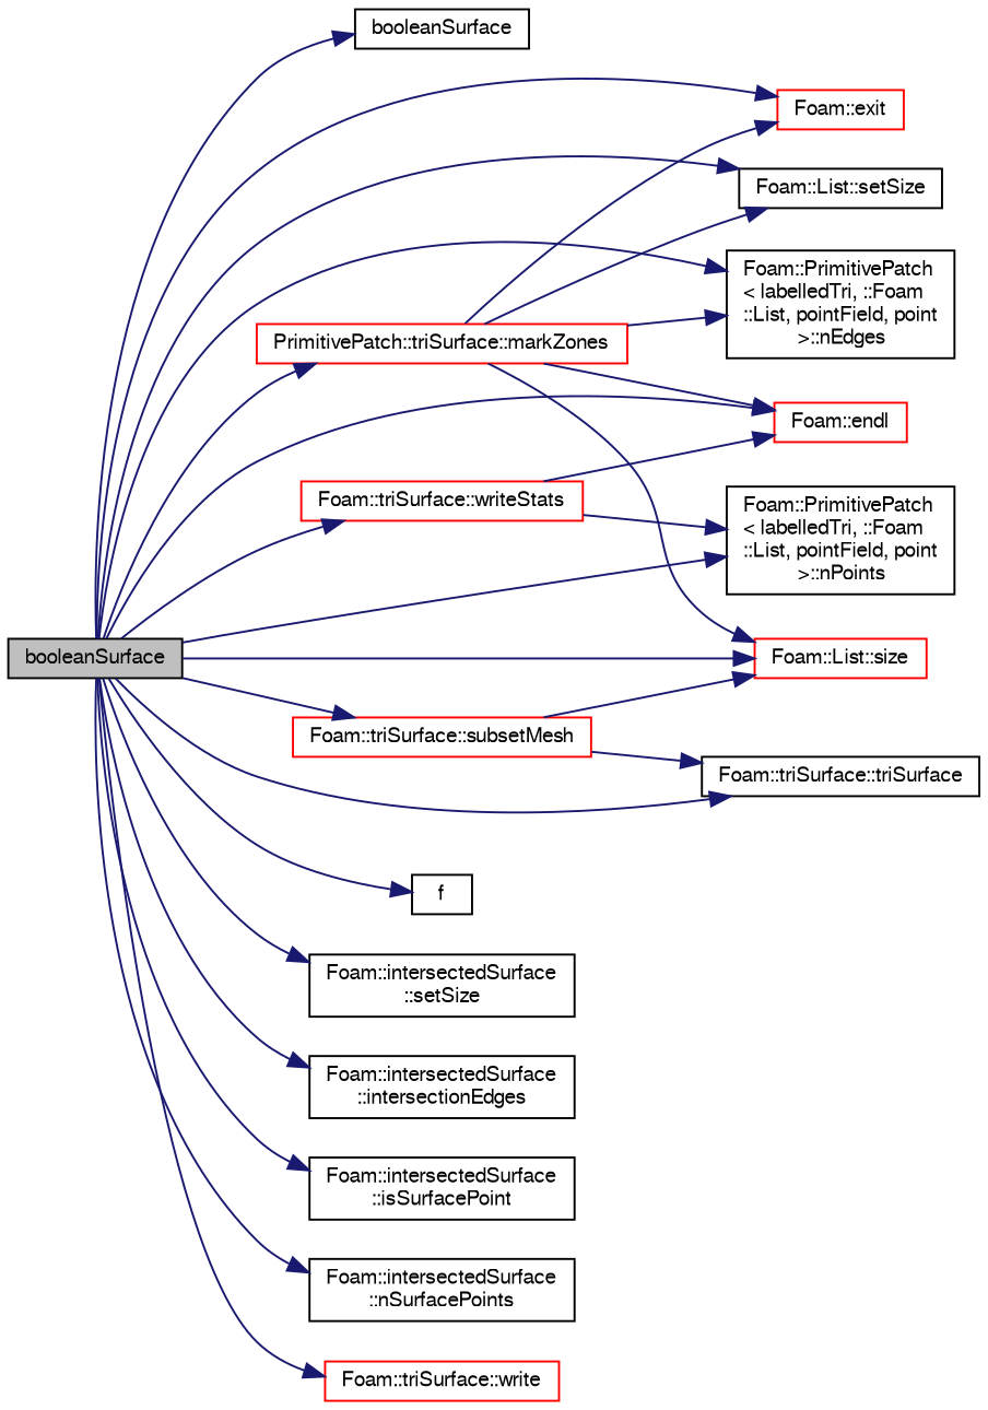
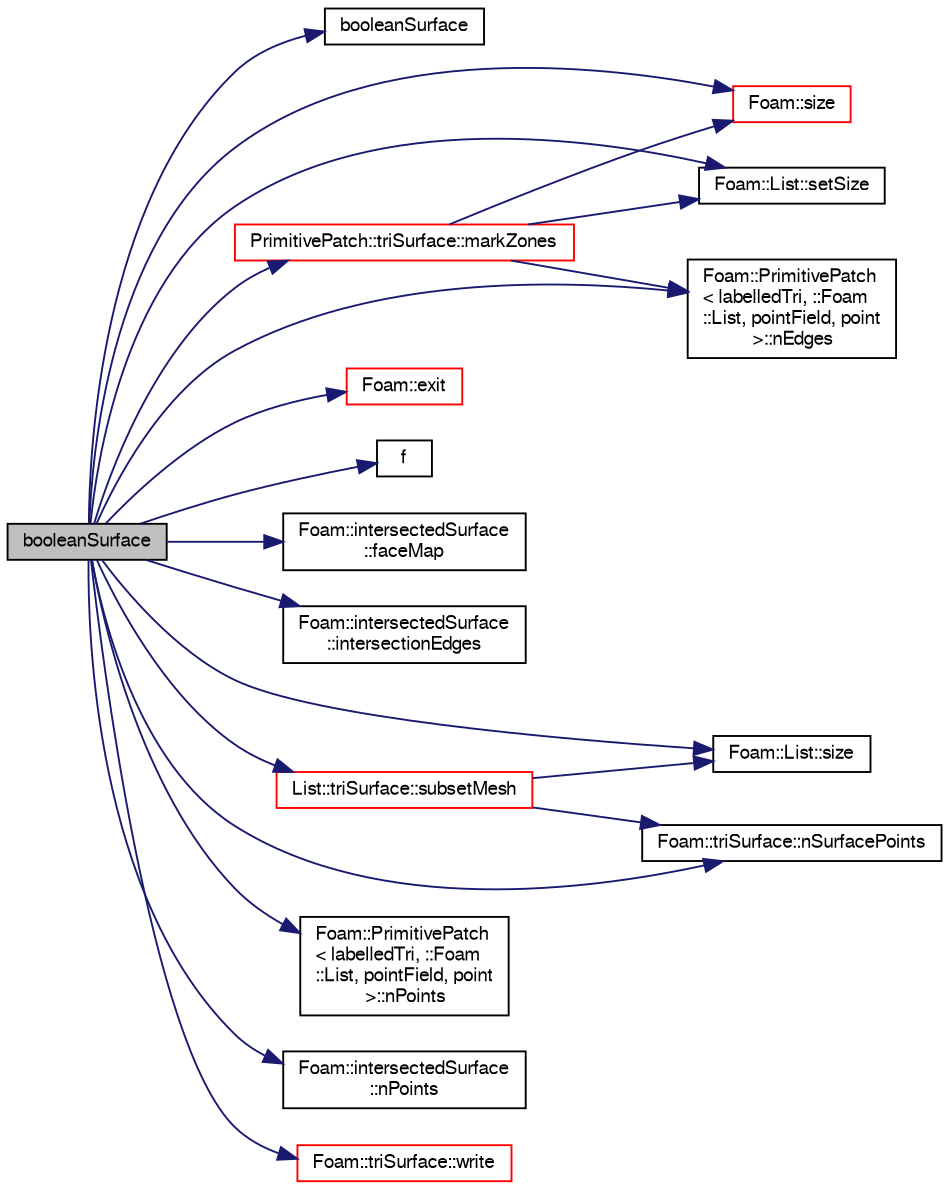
  digraph {
    rankdir=LR
    node [color=black fontname=FreeSans fontsize=10 shape=record]
    edge [color=midnightblue fontname=FreeSans fontsize=10 labelfontname=FreeSans labelfontsize=10 style=solid]
    n1 [fillcolor=grey75 fontcolor=black height=0.2 label=booleanSurface style=filled width=0.4]
    n2 [height=0.2 label=booleanSurface width=0.4]
-   n3 [color=red height=0.2 label="Foam::endl" width=0.4]
+   n3 [color=red height=0.2 label="Foam::size" width=0.4]
    n4 [color=red height=0.2 label="Foam::exit" width=0.4]
    n5 [height=0.2 label=f width=0.4]
-   n6 [height=0.2 label="Foam::intersectedSurface\l::setSize" width=0.4]
+   n6 [height=0.2 label="Foam::intersectedSurface\l::faceMap" width=0.4]
    n7 [height=0.2 label="Foam::intersectedSurface\l::intersectionEdges" width=0.4]
-   n8 [height=0.2 label="Foam::intersectedSurface\l::isSurfacePoint" width=0.4]
    n9 [color=red height=0.2 label="PrimitivePatch::triSurface::markZones" width=0.4]
    n10 [height=0.2 label="Foam::List::setSize" width=0.4]
-   n11 [color=red height=0.2 label="Foam::List::size" width=0.4]
+   n11 [height=0.2 label="Foam::List::size" width=0.4]
    n12 [height=0.2 label="Foam::PrimitivePatch\l\< labelledTri, ::Foam\l::List, pointField, point\l \>::nEdges" width=0.4]
    n13 [height=0.2 label="Foam::PrimitivePatch\l\< labelledTri, ::Foam\l::List, pointField, point\l \>::nPoints" width=0.4]
-   n14 [height=0.2 label="Foam::intersectedSurface\l::nSurfacePoints" width=0.4]
-   n15 [color=red height=0.2 label="Foam::triSurface::subsetMesh" width=0.4]
-   n16 [height=0.2 label="Foam::triSurface::triSurface" width=0.4]
+   n14 [height=0.2 label="Foam::intersectedSurface\l::nPoints" width=0.4]
+   n15 [color=red height=0.2 label="List::triSurface::subsetMesh" width=0.4]
+   n16 [height=0.2 label="Foam::triSurface::nSurfacePoints" width=0.4]
    n17 [color=red height=0.2 label="Foam::triSurface::write" width=0.4]
-   n18 [color=red height=0.2 label="Foam::triSurface::writeStats" width=0.4]
    n1 -> n2
    n1 -> n3
    n1 -> n4
    n1 -> n5
    n1 -> n6
    n1 -> n7
-   n1 -> n8
    n1 -> n9
    n1 -> n10
    n1 -> n11
    n1 -> n12
    n1 -> n13
    n1 -> n14
    n1 -> n15
    n1 -> n16
    n1 -> n17
-   n1 -> n18
    n9 -> n3
-   n9 -> n4
    n9 -> n10
-   n9 -> n11
    n9 -> n12
    n15 -> n11
    n15 -> n16
-   n18 -> n3
-   n18 -> n13
  }
